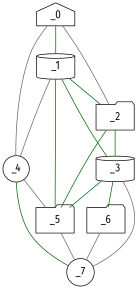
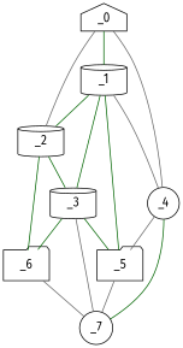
  graph {
    fontname="Fira Sans"
    node [fontname="Fira Sans" shape=cylinder y=73]
    edge [color=darkgreen fontname="Fira Sans" valence=1]
    _0 [shape=house x=36 y=33]
    _1 [x=47 y=37]
-   _2 [shape=folder x=59]
+   _2 [x=59]
    _4 [shape=circle x=92 y=25]
    _3 [x=78]
    _5 [shape=folder x=96 y=34]
    _6 [shape=folder x=99 y=88]
    _7 [shape=circle x=123 y=68]
    _0 -- _1 [valence=2]
    _0 -- _2 [color=gray40]
    _0 -- _4 [color=gray40]
    _1 -- _2 [valence=2]
    _1 -- _4 [color=gray40 valence=2]
    _1 -- _3 [valence=2]
    _1 -- _5
    _2 -- _3
-   _2 -- _5
+   _2 -- _6
    _4 -- _5 [color=gray40]
    _4 -- _7
    _3 -- _5 [valence=2]
    _3 -- _6
    _3 -- _7 [color=gray40]
    _5 -- _7 [color=gray40 valence=2]
    _6 -- _7 [color=gray40]
  }
